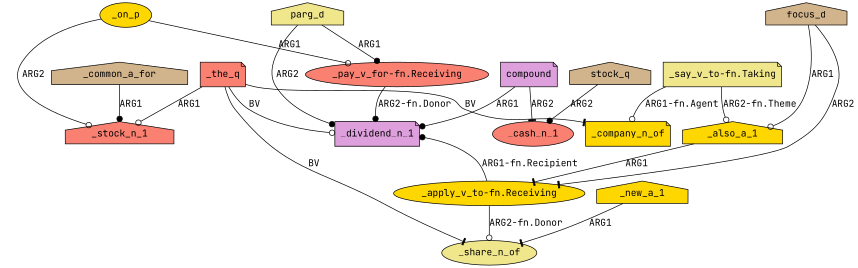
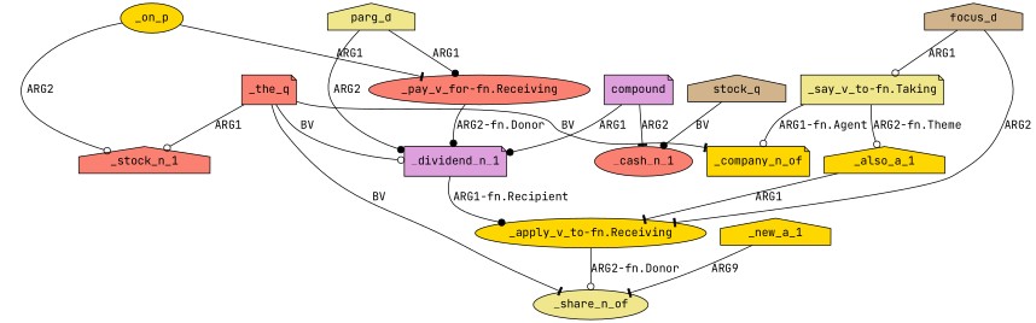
  digraph {
    fontname="JetBrains Mono"
    node [fillcolor=gold fontname="JetBrains Mono" shape=house style=filled]
    edge [arrowhead=dot fontname="JetBrains Mono"]
    n1 [fillcolor=tan label=stock_q]
    _cash_n_1 [fillcolor=salmon shape=ellipse]
    compound [fillcolor=plum shape=note]
    _dividend_n_1 [fillcolor=plum shape=note]
    _the_q [fillcolor=salmon shape=note]
    _stock_n_1 [fillcolor=salmon]
    _share_n_of [fillcolor=khaki shape=ellipse]
    _company_n_of [shape=note]
-   _common_a_for [fillcolor=tan]
    focus_d [fillcolor=tan]
    "_say_v_to-fn.Taking" [fillcolor=khaki shape=note]
    "_apply_v_to-fn.Receiving" [shape=ellipse]
    _also_a_1
    _on_p [shape=ellipse]
    "_pay_v_for-fn.Receiving" [fillcolor=salmon shape=ellipse]
    _new_a_1
    parg_d [fillcolor=khaki]
-   n1 -> _cash_n_1 [label=ARG2]
+   n1 -> _cash_n_1 [label=BV]
    compound -> _cash_n_1 [arrowhead=tee label=ARG2]
    compound -> _dividend_n_1 [label=ARG1]
    _the_q -> _dividend_n_1 [arrowhead=odot label=BV]
    _the_q -> _stock_n_1 [arrowhead=odot label=ARG1]
    _the_q -> _share_n_of [arrowhead=tee label=BV]
    _the_q -> _company_n_of [arrowhead=tee label=BV]
-   _common_a_for -> _stock_n_1 [label=ARG1]
-   focus_d -> _also_a_1 [arrowhead=odot label=ARG1]
+   focus_d -> "_say_v_to-fn.Taking" [arrowhead=odot label=ARG1]
    focus_d -> "_apply_v_to-fn.Receiving" [arrowhead=tee label=ARG2]
    "_say_v_to-fn.Taking" -> _company_n_of [arrowhead=odot label="ARG1-fn.Agent"]
    "_say_v_to-fn.Taking" -> _also_a_1 [arrowhead=odot label="ARG2-fn.Theme"]
-   "_apply_v_to-fn.Receiving" -> _dividend_n_1 [label="ARG1-fn.Recipient"]
+   _dividend_n_1 -> "_apply_v_to-fn.Receiving" [label="ARG1-fn.Recipient"]
    "_apply_v_to-fn.Receiving" -> _share_n_of [arrowhead=odot label="ARG2-fn.Donor"]
    _also_a_1 -> "_apply_v_to-fn.Receiving" [arrowhead=tee label=ARG1]
    _on_p -> _stock_n_1 [arrowhead=odot label=ARG2]
-   _on_p -> "_pay_v_for-fn.Receiving" [arrowhead=odot label=ARG1]
+   _on_p -> "_pay_v_for-fn.Receiving" [arrowhead=tee label=ARG1]
    "_pay_v_for-fn.Receiving" -> _dividend_n_1 [label="ARG2-fn.Donor"]
-   _new_a_1 -> _share_n_of [arrowhead=tee label=ARG1]
+   _new_a_1 -> _share_n_of [arrowhead=tee label=ARG9]
    parg_d -> _dividend_n_1 [label=ARG2]
    parg_d -> "_pay_v_for-fn.Receiving" [label=ARG1]
  }
